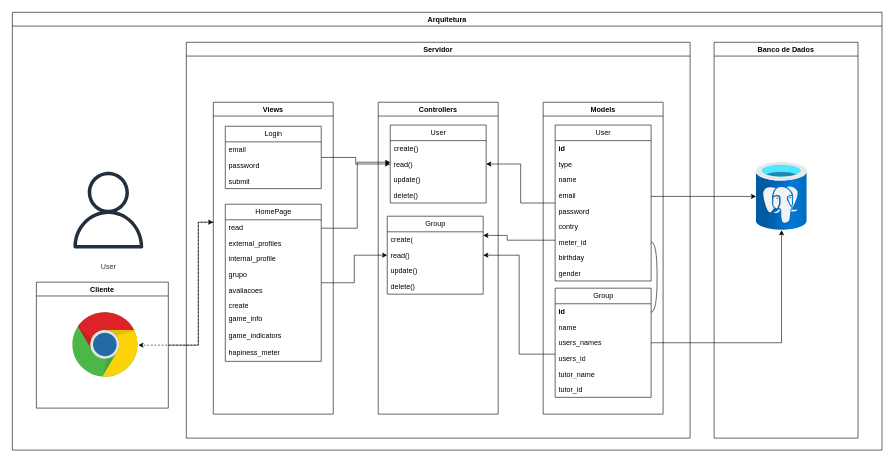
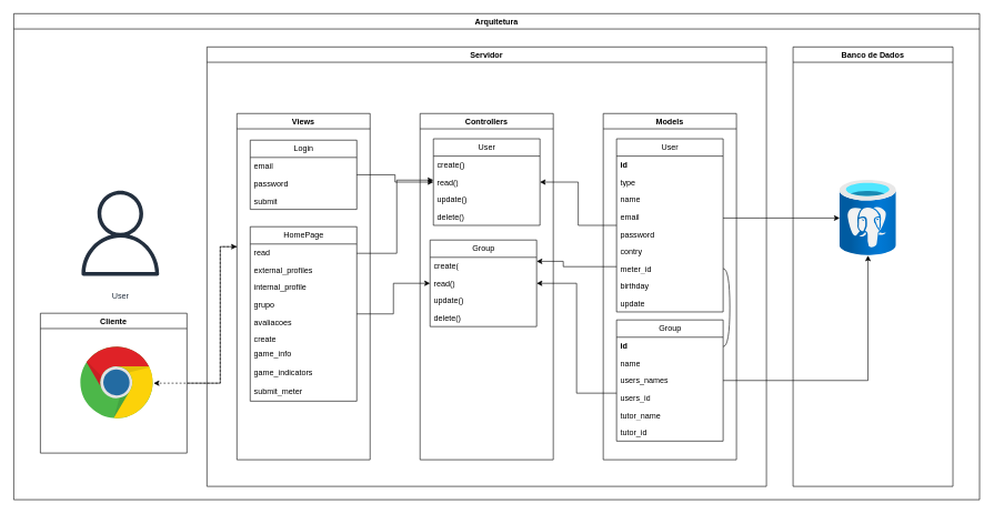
  <mxCell id="0" />
  <mxCell id="1" parent="0" />
  <mxCell id="2" value="Arquitetura" style="swimlane;" vertex="1" parent="1"><mxGeometry x="20" y="20" width="1450" height="730" as="geometry"><mxRectangle x="120" y="-50" width="90" height="30" as="alternateBounds" /></mxGeometry></mxCell>
  <mxCell id="3" value="Servidor" style="swimlane;" vertex="1" parent="2"><mxGeometry x="290" y="50" width="840" height="660" as="geometry"><mxRectangle x="290" y="50" width="100" height="30" as="alternateBounds" /></mxGeometry></mxCell>
  <mxCell id="4" value="Views" style="swimlane;" vertex="1" parent="3"><mxGeometry x="45" y="100" width="200" height="520" as="geometry"><mxRectangle x="45" y="100" width="70" height="30" as="alternateBounds" /></mxGeometry></mxCell>
  <mxCell id="5" value="Login" style="swimlane;fontStyle=0;childLayout=stackLayout;horizontal=1;startSize=26;fillColor=none;horizontalStack=0;resizeParent=1;resizeParentMax=0;resizeLast=0;collapsible=1;marginBottom=0;html=1;" vertex="1" parent="4"><mxGeometry x="20" y="40" width="160" height="104" as="geometry" /></mxCell>
  <mxCell id="6" value="email" style="text;strokeColor=none;fillColor=none;align=left;verticalAlign=top;spacingLeft=4;spacingRight=4;overflow=hidden;rotatable=0;points=[[0,0.5],[1,0.5]];portConstraint=eastwest;whiteSpace=wrap;html=1;" vertex="1" parent="5"><mxGeometry y="26" width="160" height="26" as="geometry" /></mxCell>
  <mxCell id="7" value="password" style="text;strokeColor=none;fillColor=none;align=left;verticalAlign=top;spacingLeft=4;spacingRight=4;overflow=hidden;rotatable=0;points=[[0,0.5],[1,0.5]];portConstraint=eastwest;whiteSpace=wrap;html=1;" vertex="1" parent="5"><mxGeometry y="52" width="160" height="26" as="geometry" /></mxCell>
  <mxCell id="8" value="submit" style="text;strokeColor=none;fillColor=none;align=left;verticalAlign=top;spacingLeft=4;spacingRight=4;overflow=hidden;rotatable=0;points=[[0,0.5],[1,0.5]];portConstraint=eastwest;whiteSpace=wrap;html=1;" vertex="1" parent="5"><mxGeometry y="78" width="160" height="26" as="geometry" /></mxCell>
  <mxCell id="9" value="HomePage" style="swimlane;fontStyle=0;childLayout=stackLayout;horizontal=1;startSize=26;fillColor=none;horizontalStack=0;resizeParent=1;resizeParentMax=0;resizeLast=0;collapsible=1;marginBottom=0;html=1;" vertex="1" parent="4"><mxGeometry x="20" y="170" width="160" height="262" as="geometry" /></mxCell>
  <mxCell id="10" value="read" style="text;strokeColor=none;fillColor=none;align=left;verticalAlign=top;spacingLeft=4;spacingRight=4;overflow=hidden;rotatable=0;points=[[0,0.5],[1,0.5]];portConstraint=eastwest;whiteSpace=wrap;html=1;" vertex="1" parent="9"><mxGeometry y="26" width="160" height="26" as="geometry" /></mxCell>
  <mxCell id="11" value="external_profiles" style="text;strokeColor=none;fillColor=none;align=left;verticalAlign=top;spacingLeft=4;spacingRight=4;overflow=hidden;rotatable=0;points=[[0,0.5],[1,0.5]];portConstraint=eastwest;whiteSpace=wrap;html=1;" vertex="1" parent="9"><mxGeometry y="52" width="160" height="26" as="geometry" /></mxCell>
  <mxCell id="12" value="internal_&lt;span style=&quot;background-color: initial;&quot;&gt;profile&lt;/span&gt;" style="text;strokeColor=none;fillColor=none;align=left;verticalAlign=top;spacingLeft=4;spacingRight=4;overflow=hidden;rotatable=0;points=[[0,0.5],[1,0.5]];portConstraint=eastwest;whiteSpace=wrap;html=1;container=0;" vertex="1" parent="9"><mxGeometry y="78" width="160" height="26" as="geometry" /></mxCell>
  <mxCell id="13" value="grupo" style="text;strokeColor=none;fillColor=none;align=left;verticalAlign=top;spacingLeft=4;spacingRight=4;overflow=hidden;rotatable=0;points=[[0,0.5],[1,0.5]];portConstraint=eastwest;whiteSpace=wrap;html=1;container=0;" vertex="1" parent="9"><mxGeometry y="104" width="160" height="26" as="geometry" /></mxCell>
  <mxCell id="14" value="avaliaco&lt;span style=&quot;background-color: initial;&quot;&gt;es&lt;/span&gt;" style="text;strokeColor=none;fillColor=none;align=left;verticalAlign=top;spacingLeft=4;spacingRight=4;overflow=hidden;rotatable=0;points=[[0,0.5],[1,0.5]];portConstraint=eastwest;whiteSpace=wrap;html=1;container=0;" vertex="1" parent="9"><mxGeometry y="130" width="160" height="26" as="geometry" /></mxCell>
  <mxCell id="15" value="create" style="text;strokeColor=none;fillColor=none;align=left;verticalAlign=top;spacingLeft=4;spacingRight=4;overflow=hidden;rotatable=0;points=[[0,0.5],[1,0.5]];portConstraint=eastwest;whiteSpace=wrap;html=1;container=0;" vertex="1" parent="9"><mxGeometry y="156" width="160" height="22" as="geometry" /></mxCell>
  <mxCell id="16" value="game_info" style="text;strokeColor=none;fillColor=none;align=left;verticalAlign=top;spacingLeft=4;spacingRight=4;overflow=hidden;rotatable=0;points=[[0,0.5],[1,0.5]];portConstraint=eastwest;whiteSpace=wrap;html=1;container=0;" vertex="1" parent="9"><mxGeometry y="178" width="160" height="28" as="geometry" /></mxCell>
  <mxCell id="17" value="game_indicators" style="text;strokeColor=none;fillColor=none;align=left;verticalAlign=top;spacingLeft=4;spacingRight=4;overflow=hidden;rotatable=0;points=[[0,0.5],[1,0.5]];portConstraint=eastwest;whiteSpace=wrap;html=1;container=0;" vertex="1" parent="9"><mxGeometry y="206" width="160" height="28" as="geometry" /></mxCell>
- <mxCell id="18" value="hapiness_meter" style="text;strokeColor=none;fillColor=none;align=left;verticalAlign=top;spacingLeft=4;spacingRight=4;overflow=hidden;rotatable=0;points=[[0,0.5],[1,0.5]];portConstraint=eastwest;whiteSpace=wrap;html=1;container=0;" vertex="1" parent="9"><mxGeometry y="234" width="160" height="28" as="geometry" /></mxCell>
+ <mxCell id="18" value="submit_meter" style="text;strokeColor=none;fillColor=none;align=left;verticalAlign=top;spacingLeft=4;spacingRight=4;overflow=hidden;rotatable=0;points=[[0,0.5],[1,0.5]];portConstraint=eastwest;whiteSpace=wrap;html=1;container=0;" vertex="1" parent="9"><mxGeometry y="234" width="160" height="28" as="geometry" /></mxCell>
  <mxCell id="19" value="Models" style="swimlane;" vertex="1" parent="3"><mxGeometry x="595" y="100" width="200" height="520" as="geometry"><mxRectangle x="595" y="100" width="80" height="30" as="alternateBounds" /></mxGeometry></mxCell>
  <mxCell id="20" value="User" style="swimlane;fontStyle=0;childLayout=stackLayout;horizontal=1;startSize=26;fillColor=none;horizontalStack=0;resizeParent=1;resizeParentMax=0;resizeLast=0;collapsible=1;marginBottom=0;html=1;" vertex="1" parent="19"><mxGeometry x="20" y="38" width="160" height="260" as="geometry" /></mxCell>
  <mxCell id="21" value="&lt;b&gt;id&lt;/b&gt;" style="text;strokeColor=none;fillColor=none;align=left;verticalAlign=top;spacingLeft=4;spacingRight=4;overflow=hidden;rotatable=0;points=[[0,0.5],[1,0.5]];portConstraint=eastwest;whiteSpace=wrap;html=1;" vertex="1" parent="20"><mxGeometry y="26" width="160" height="26" as="geometry" /></mxCell>
  <mxCell id="22" value="type" style="text;strokeColor=none;fillColor=none;align=left;verticalAlign=top;spacingLeft=4;spacingRight=4;overflow=hidden;rotatable=0;points=[[0,0.5],[1,0.5]];portConstraint=eastwest;whiteSpace=wrap;html=1;" vertex="1" parent="20"><mxGeometry y="52" width="160" height="26" as="geometry" /></mxCell>
  <mxCell id="23" value="name" style="text;strokeColor=none;fillColor=none;align=left;verticalAlign=top;spacingLeft=4;spacingRight=4;overflow=hidden;rotatable=0;points=[[0,0.5],[1,0.5]];portConstraint=eastwest;whiteSpace=wrap;html=1;" vertex="1" parent="20"><mxGeometry y="78" width="160" height="26" as="geometry" /></mxCell>
  <mxCell id="24" value="email" style="text;strokeColor=none;fillColor=none;align=left;verticalAlign=top;spacingLeft=4;spacingRight=4;overflow=hidden;rotatable=0;points=[[0,0.5],[1,0.5]];portConstraint=eastwest;whiteSpace=wrap;html=1;" vertex="1" parent="20"><mxGeometry y="104" width="160" height="26" as="geometry" /></mxCell>
  <mxCell id="25" value="password" style="text;strokeColor=none;fillColor=none;align=left;verticalAlign=top;spacingLeft=4;spacingRight=4;overflow=hidden;rotatable=0;points=[[0,0.5],[1,0.5]];portConstraint=eastwest;whiteSpace=wrap;html=1;" vertex="1" parent="20"><mxGeometry y="130" width="160" height="26" as="geometry" /></mxCell>
  <mxCell id="26" value="contry" style="text;strokeColor=none;fillColor=none;align=left;verticalAlign=top;spacingLeft=4;spacingRight=4;overflow=hidden;rotatable=0;points=[[0,0.5],[1,0.5]];portConstraint=eastwest;whiteSpace=wrap;html=1;" vertex="1" parent="20"><mxGeometry y="156" width="160" height="26" as="geometry" /></mxCell>
  <mxCell id="27" value="meter_id" style="text;strokeColor=none;fillColor=none;align=left;verticalAlign=top;spacingLeft=4;spacingRight=4;overflow=hidden;rotatable=0;points=[[0,0.5],[1,0.5]];portConstraint=eastwest;whiteSpace=wrap;html=1;" vertex="1" parent="20"><mxGeometry y="182" width="160" height="26" as="geometry" /></mxCell>
  <mxCell id="28" value="birthday" style="text;strokeColor=none;fillColor=none;align=left;verticalAlign=top;spacingLeft=4;spacingRight=4;overflow=hidden;rotatable=0;points=[[0,0.5],[1,0.5]];portConstraint=eastwest;whiteSpace=wrap;html=1;" vertex="1" parent="20"><mxGeometry y="208" width="160" height="26" as="geometry" /></mxCell>
- <mxCell id="29" value="gender" style="text;strokeColor=none;fillColor=none;align=left;verticalAlign=top;spacingLeft=4;spacingRight=4;overflow=hidden;rotatable=0;points=[[0,0.5],[1,0.5]];portConstraint=eastwest;whiteSpace=wrap;html=1;" vertex="1" parent="20"><mxGeometry y="234" width="160" height="26" as="geometry" /></mxCell>
+ <mxCell id="29" value="update" style="text;strokeColor=none;fillColor=none;align=left;verticalAlign=top;spacingLeft=4;spacingRight=4;overflow=hidden;rotatable=0;points=[[0,0.5],[1,0.5]];portConstraint=eastwest;whiteSpace=wrap;html=1;" vertex="1" parent="20"><mxGeometry y="234" width="160" height="26" as="geometry" /></mxCell>
  <mxCell id="30" value="Group" style="swimlane;fontStyle=0;childLayout=stackLayout;horizontal=1;startSize=26;fillColor=none;horizontalStack=0;resizeParent=1;resizeParentMax=0;resizeLast=0;collapsible=1;marginBottom=0;html=1;" vertex="1" parent="19"><mxGeometry x="20" y="310" width="160" height="182" as="geometry" /></mxCell>
  <mxCell id="31" value="&lt;b&gt;id&lt;/b&gt;" style="text;strokeColor=none;fillColor=none;align=left;verticalAlign=top;spacingLeft=4;spacingRight=4;overflow=hidden;rotatable=0;points=[[0,0.5],[1,0.5]];portConstraint=eastwest;whiteSpace=wrap;html=1;" vertex="1" parent="30"><mxGeometry y="26" width="160" height="26" as="geometry" /></mxCell>
  <mxCell id="32" value="name" style="text;strokeColor=none;fillColor=none;align=left;verticalAlign=top;spacingLeft=4;spacingRight=4;overflow=hidden;rotatable=0;points=[[0,0.5],[1,0.5]];portConstraint=eastwest;whiteSpace=wrap;html=1;" vertex="1" parent="30"><mxGeometry y="52" width="160" height="26" as="geometry" /></mxCell>
  <mxCell id="33" value="users_names" style="text;strokeColor=none;fillColor=none;align=left;verticalAlign=top;spacingLeft=4;spacingRight=4;overflow=hidden;rotatable=0;points=[[0,0.5],[1,0.5]];portConstraint=eastwest;whiteSpace=wrap;html=1;" vertex="1" parent="30"><mxGeometry y="78" width="160" height="26" as="geometry" /></mxCell>
  <mxCell id="34" value="users_id" style="text;strokeColor=none;fillColor=none;align=left;verticalAlign=top;spacingLeft=4;spacingRight=4;overflow=hidden;rotatable=0;points=[[0,0.5],[1,0.5]];portConstraint=eastwest;whiteSpace=wrap;html=1;" vertex="1" parent="30"><mxGeometry y="104" width="160" height="26" as="geometry" /></mxCell>
  <mxCell id="35" value="tutor_name" style="text;strokeColor=none;fillColor=none;align=left;verticalAlign=top;spacingLeft=4;spacingRight=4;overflow=hidden;rotatable=0;points=[[0,0.5],[1,0.5]];portConstraint=eastwest;whiteSpace=wrap;html=1;" vertex="1" parent="30"><mxGeometry y="130" width="160" height="26" as="geometry" /></mxCell>
  <mxCell id="36" value="tutor_id" style="text;strokeColor=none;fillColor=none;align=left;verticalAlign=top;spacingLeft=4;spacingRight=4;overflow=hidden;rotatable=0;points=[[0,0.5],[1,0.5]];portConstraint=eastwest;whiteSpace=wrap;html=1;" vertex="1" parent="30"><mxGeometry y="156" width="160" height="26" as="geometry" /></mxCell>
  <mxCell id="37" style="edgeStyle=orthogonalEdgeStyle;rounded=0;orthogonalLoop=1;jettySize=auto;html=1;endArrow=none;endFill=0;curved=1;" edge="1" parent="19" source="27" target="31"><mxGeometry relative="1" as="geometry"><Array as="points"><mxPoint x="190" y="233" /><mxPoint x="190" y="350" /></Array></mxGeometry></mxCell>
  <mxCell id="38" value="Controllers" style="swimlane;" vertex="1" parent="3"><mxGeometry x="320" y="100" width="200" height="520" as="geometry"><mxRectangle x="320" y="100" width="100" height="30" as="alternateBounds" /></mxGeometry></mxCell>
  <mxCell id="39" value="User" style="swimlane;fontStyle=0;childLayout=stackLayout;horizontal=1;startSize=26;fillColor=none;horizontalStack=0;resizeParent=1;resizeParentMax=0;resizeLast=0;collapsible=1;marginBottom=0;html=1;" vertex="1" parent="38"><mxGeometry x="20" y="38" width="160" height="130" as="geometry" /></mxCell>
  <mxCell id="40" value="create()" style="text;strokeColor=none;fillColor=none;align=left;verticalAlign=top;spacingLeft=4;spacingRight=4;overflow=hidden;rotatable=0;points=[[0,0.5],[1,0.5]];portConstraint=eastwest;whiteSpace=wrap;html=1;" vertex="1" parent="39"><mxGeometry y="26" width="160" height="26" as="geometry" /></mxCell>
  <mxCell id="41" value="read()" style="text;strokeColor=none;fillColor=none;align=left;verticalAlign=top;spacingLeft=4;spacingRight=4;overflow=hidden;rotatable=0;points=[[0,0.5],[1,0.5]];portConstraint=eastwest;whiteSpace=wrap;html=1;" vertex="1" parent="39"><mxGeometry y="52" width="160" height="26" as="geometry" /></mxCell>
  <mxCell id="42" value="update()" style="text;strokeColor=none;fillColor=none;align=left;verticalAlign=top;spacingLeft=4;spacingRight=4;overflow=hidden;rotatable=0;points=[[0,0.5],[1,0.5]];portConstraint=eastwest;whiteSpace=wrap;html=1;" vertex="1" parent="39"><mxGeometry y="78" width="160" height="26" as="geometry" /></mxCell>
  <mxCell id="43" value="delete()" style="text;strokeColor=none;fillColor=none;align=left;verticalAlign=top;spacingLeft=4;spacingRight=4;overflow=hidden;rotatable=0;points=[[0,0.5],[1,0.5]];portConstraint=eastwest;whiteSpace=wrap;html=1;" vertex="1" parent="39"><mxGeometry y="104" width="160" height="26" as="geometry" /></mxCell>
  <mxCell id="44" value="Group" style="swimlane;fontStyle=0;childLayout=stackLayout;horizontal=1;startSize=26;fillColor=none;horizontalStack=0;resizeParent=1;resizeParentMax=0;resizeLast=0;collapsible=1;marginBottom=0;html=1;" vertex="1" parent="38"><mxGeometry x="15" y="190" width="160" height="130" as="geometry" /></mxCell>
  <mxCell id="45" value="create(" style="text;strokeColor=none;fillColor=none;align=left;verticalAlign=top;spacingLeft=4;spacingRight=4;overflow=hidden;rotatable=0;points=[[0,0.5],[1,0.5]];portConstraint=eastwest;whiteSpace=wrap;html=1;" vertex="1" parent="44"><mxGeometry y="26" width="160" height="26" as="geometry" /></mxCell>
  <mxCell id="46" value="read()" style="text;strokeColor=none;fillColor=none;align=left;verticalAlign=top;spacingLeft=4;spacingRight=4;overflow=hidden;rotatable=0;points=[[0,0.5],[1,0.5]];portConstraint=eastwest;whiteSpace=wrap;html=1;" vertex="1" parent="44"><mxGeometry y="52" width="160" height="26" as="geometry" /></mxCell>
  <mxCell id="47" value="update()" style="text;strokeColor=none;fillColor=none;align=left;verticalAlign=top;spacingLeft=4;spacingRight=4;overflow=hidden;rotatable=0;points=[[0,0.5],[1,0.5]];portConstraint=eastwest;whiteSpace=wrap;html=1;" vertex="1" parent="44"><mxGeometry y="78" width="160" height="26" as="geometry" /></mxCell>
  <mxCell id="48" value="delete()" style="text;strokeColor=none;fillColor=none;align=left;verticalAlign=top;spacingLeft=4;spacingRight=4;overflow=hidden;rotatable=0;points=[[0,0.5],[1,0.5]];portConstraint=eastwest;whiteSpace=wrap;html=1;" vertex="1" parent="44"><mxGeometry y="104" width="160" height="26" as="geometry" /></mxCell>
  <mxCell id="49" style="edgeStyle=orthogonalEdgeStyle;rounded=0;orthogonalLoop=1;jettySize=auto;html=1;" edge="1" parent="3" source="5" target="39"><mxGeometry relative="1" as="geometry" /></mxCell>
  <mxCell id="50" style="edgeStyle=orthogonalEdgeStyle;rounded=0;orthogonalLoop=1;jettySize=auto;html=1;" edge="1" parent="3" source="9" target="44"><mxGeometry relative="1" as="geometry" /></mxCell>
  <mxCell id="51" style="edgeStyle=orthogonalEdgeStyle;rounded=0;orthogonalLoop=1;jettySize=auto;html=1;" edge="1" parent="3" source="9" target="39"><mxGeometry relative="1" as="geometry"><Array as="points"><mxPoint x="285" y="310" /><mxPoint x="285" y="200" /></Array></mxGeometry></mxCell>
  <mxCell id="52" style="edgeStyle=orthogonalEdgeStyle;rounded=0;orthogonalLoop=1;jettySize=auto;html=1;" edge="1" parent="3" source="27" target="44"><mxGeometry relative="1" as="geometry"><Array as="points"><mxPoint x="535" y="330" /><mxPoint x="535" y="322" /></Array></mxGeometry></mxCell>
  <mxCell id="53" style="edgeStyle=orthogonalEdgeStyle;rounded=0;orthogonalLoop=1;jettySize=auto;html=1;" edge="1" parent="3" source="20" target="39"><mxGeometry relative="1" as="geometry" /></mxCell>
  <mxCell id="54" style="edgeStyle=orthogonalEdgeStyle;rounded=0;orthogonalLoop=1;jettySize=auto;html=1;" edge="1" parent="3" source="30" target="44"><mxGeometry relative="1" as="geometry"><Array as="points"><mxPoint x="555" y="520" /><mxPoint x="555" y="355" /></Array></mxGeometry></mxCell>
  <mxCell id="55" style="edgeStyle=orthogonalEdgeStyle;rounded=0;orthogonalLoop=1;jettySize=auto;html=1;dashed=0;" edge="1" parent="2" source="56" target="4"><mxGeometry relative="1" as="geometry"><Array as="points"><mxPoint x="310" y="555" /><mxPoint x="310" y="350" /></Array></mxGeometry></mxCell>
  <mxCell id="56" value="Cliente" style="swimlane;" vertex="1" parent="2"><mxGeometry x="40" y="450" width="220" height="210" as="geometry" /></mxCell>
  <mxCell id="57" value="" style="dashed=0;outlineConnect=0;html=1;align=center;labelPosition=center;verticalLabelPosition=bottom;verticalAlign=top;shape=mxgraph.weblogos.chrome" vertex="1" parent="56"><mxGeometry x="60" y="50" width="110" height="110" as="geometry" /></mxCell>
  <mxCell id="58" style="edgeStyle=orthogonalEdgeStyle;rounded=0;orthogonalLoop=1;jettySize=auto;html=1;dashed=1;" edge="1" parent="2" source="4" target="57"><mxGeometry relative="1" as="geometry"><Array as="points"><mxPoint x="310" y="350" /><mxPoint x="310" y="555" /></Array></mxGeometry></mxCell>
  <mxCell id="59" value="Banco de Dados" style="swimlane;" vertex="1" parent="2"><mxGeometry x="1170" y="50" width="240" height="660" as="geometry" /></mxCell>
  <mxCell id="60" value="" style="image;aspect=fixed;html=1;points=[];align=center;fontSize=12;image=img/lib/azure2/databases/Azure_Database_PostgreSQL_Server.svg;" vertex="1" parent="59"><mxGeometry x="70" y="200" width="85" height="113.33" as="geometry" /></mxCell>
  <mxCell id="61" style="edgeStyle=orthogonalEdgeStyle;rounded=0;orthogonalLoop=1;jettySize=auto;html=1;" edge="1" parent="2" source="20" target="60"><mxGeometry relative="1" as="geometry"><Array as="points"><mxPoint x="1120" y="307" /><mxPoint x="1120" y="307" /></Array></mxGeometry></mxCell>
  <mxCell id="62" style="edgeStyle=orthogonalEdgeStyle;rounded=0;orthogonalLoop=1;jettySize=auto;html=1;" edge="1" parent="2" source="30" target="60"><mxGeometry relative="1" as="geometry" /></mxCell>
  <mxCell id="63" value="User" style="sketch=0;outlineConnect=0;fontColor=#232F3E;gradientColor=none;strokeColor=#232F3E;fillColor=#ffffff;dashed=0;verticalLabelPosition=bottom;verticalAlign=top;align=center;html=1;fontSize=12;fontStyle=0;aspect=fixed;shape=mxgraph.aws4.resourceIcon;resIcon=mxgraph.aws4.user;" vertex="1" parent="2"><mxGeometry x="80" y="250" width="160" height="160" as="geometry" /></mxCell>
